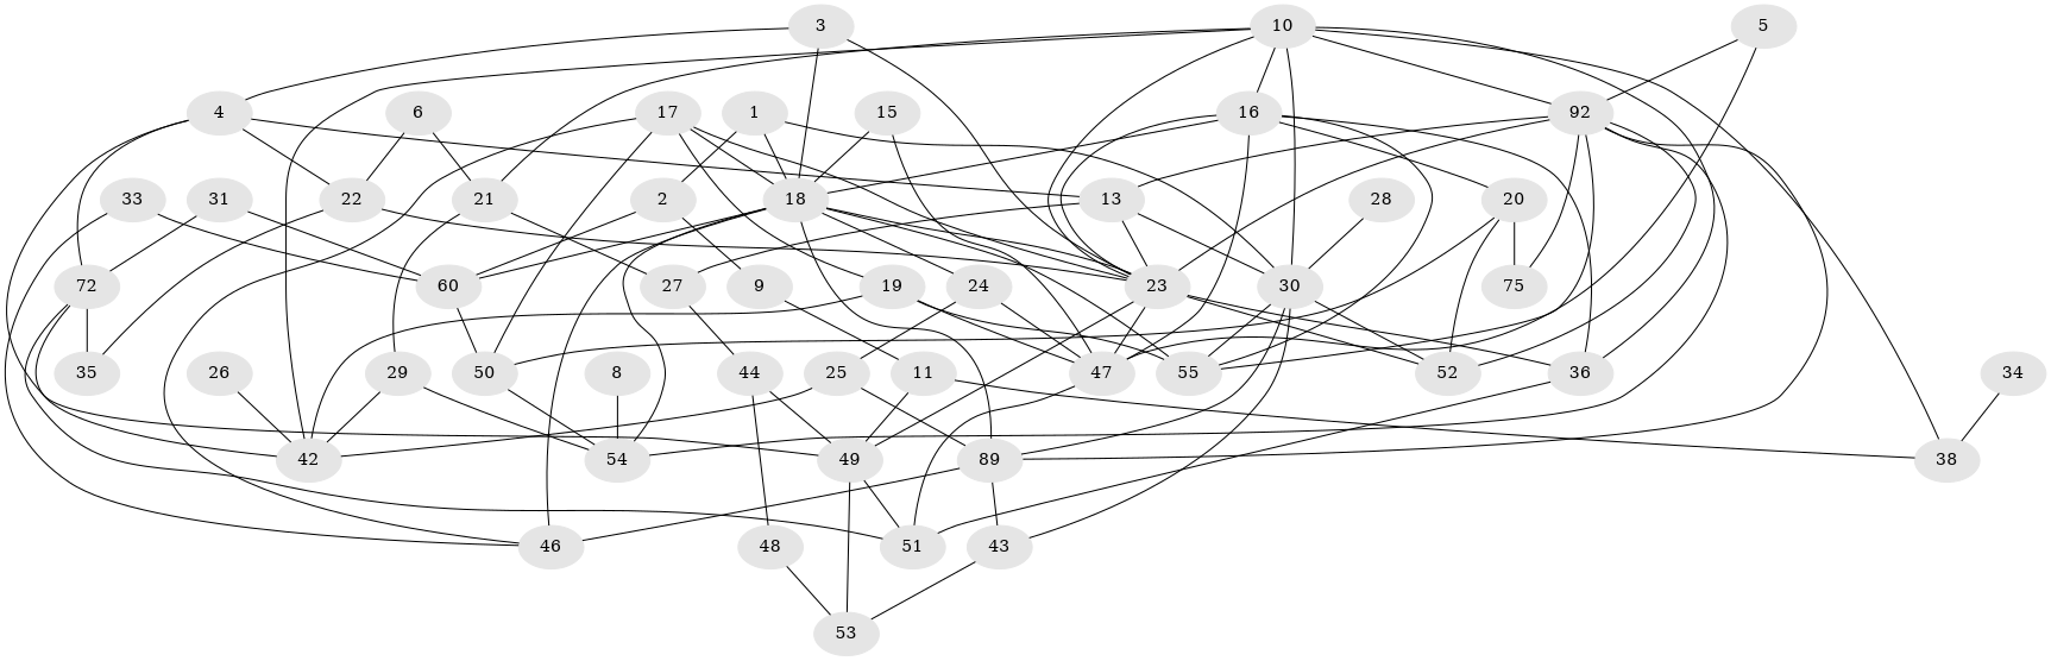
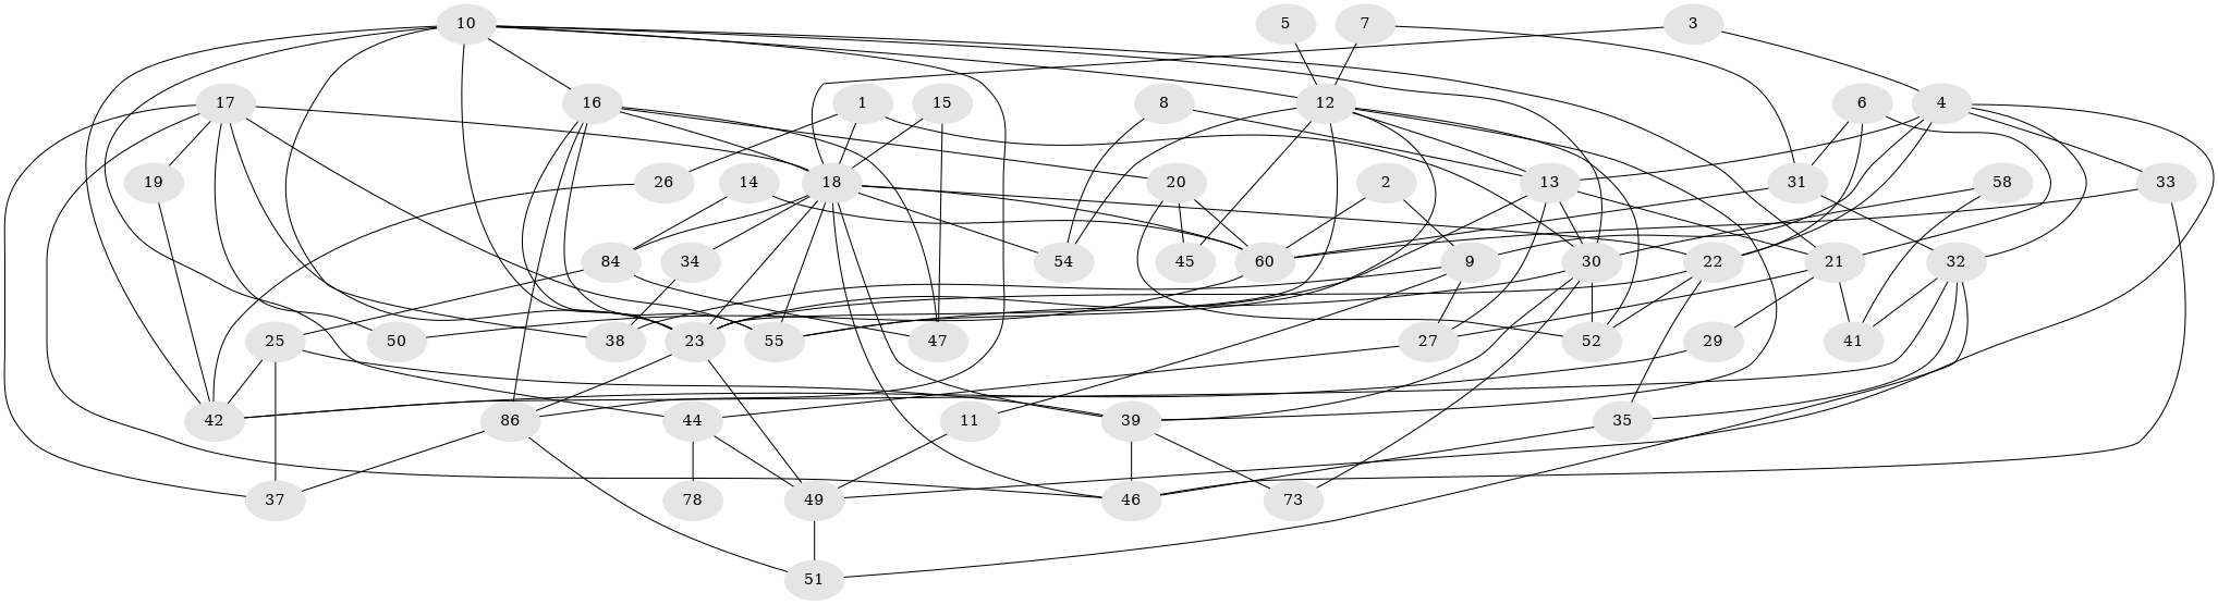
  graph {
    node [color=gray90 style=filled]
    edge [weight=1.0]
    1
    18
    26
    30
    n5 [label=60]
    23
    22
    54
-   39 [label=89]
+   39
    55
-   24
+   24 [label=84]
    46
    34
    42
    52
-   43
+   43 [label=73]
    2
    9
    11
    27
    38
    50
    3
    4
    13
-   32 [label=72]
+   32
    33
    49
    47
-   36
+   36 [label=86]
    21
    35
    29
+   41
    51
-   53
    5
-   12 [label=92]
+   12
+   7
    31
    6
-   45 [label=75]
+   45
    8
    44
    10
    16
    20
-   48
+   37
+   48 [label=78]
+   14
    25
    15
    17
    19
-   28
+   28 [label=58]
    1 -- 18
-   1 -- 2
+   1 -- 26
    1 -- 30
    18 -- n5
    18 -- 23 [weight=2.0]
+   18 -- 22
    18 -- 54
    18 -- 39 [weight=3.0]
    18 -- 55
    18 -- 24
    18 -- 46
+   18 -- 34
    26 -- 42
    30 -- 39
    30 -- 55
    30 -- 52
    30 -- 43
    n5 -- 50
-   23 -- 52
+   22 -- 52
    23 -- 49
-   23 -- 47
    23 -- 36
    22 -- 23
    22 -- 35
    39 -- 46 [weight=2.0]
    39 -- 43
    24 -- 47
    24 -- 25
    34 -- 38
-   43 -- 53
    2 -- n5
    2 -- 9
    9 -- 11
-   11 -- 38
+   9 -- 27
+   9 -- 38
    11 -- 49
    27 -- 44
-   50 -- 54
    3 -- 18
-   3 -- 23
    3 -- 4
    4 -- 22
+   4 -- 9
    4 -- 13 [weight=2.0]
    4 -- 32
+   4 -- 33
    4 -- 49
    13 -- 30
    13 -- 23
    13 -- 27
+   13 -- 21
    32 -- 42
    32 -- 35
+   32 -- 41
    32 -- 51
    33 -- n5
    33 -- 46
    49 -- 51
-   49 -- 53
-   47 -- 51
    36 -- 51
+   36 -- 37 [weight=2.0]
    21 -- 27
    21 -- 29
-   29 -- 54
+   21 -- 41
+   35 -- 46 [weight=2.0]
    29 -- 42
-   5 -- 47
    5 -- 12
    12 -- 23 [weight=4.0]
    12 -- 54
    12 -- 39
    12 -- 55
    12 -- 52 [weight=2.0]
    12 -- 13
    12 -- 45
+   7 -- 12 [weight=2.0]
+   7 -- 31
    31 -- n5
    31 -- 32
    6 -- 22
    6 -- 21
+   6 -- 31
    8 -- 54
+   8 -- 13
    44 -- 49
    44 -- 48
    10 -- 30
    10 -- 23
    10 -- 42
    10 -- 38
    10 -- 36
    10 -- 21
    10 -- 12
+   10 -- 44 [weight=2.0]
    10 -- 16
    16 -- 18
    16 -- 23
    16 -- 55
    16 -- 47
    16 -- 36
    16 -- 20
-   20 -- 50
+   20 -- n5
    20 -- 52
    20 -- 45
-   48 -- 53
+   14 -- n5
+   14 -- 24
    25 -- 39
    25 -- 42
+   25 -- 37
    15 -- 18
    15 -- 47
    17 -- 18 [weight=2.0]
    17 -- 23 [weight=2.0]
-   19 -- 55
+   17 -- 55
    17 -- 46
    17 -- 50
+   17 -- 37 [weight=2.0]
    17 -- 19
    19 -- 42
-   19 -- 47
    28 -- 30
+   28 -- 41
  }
